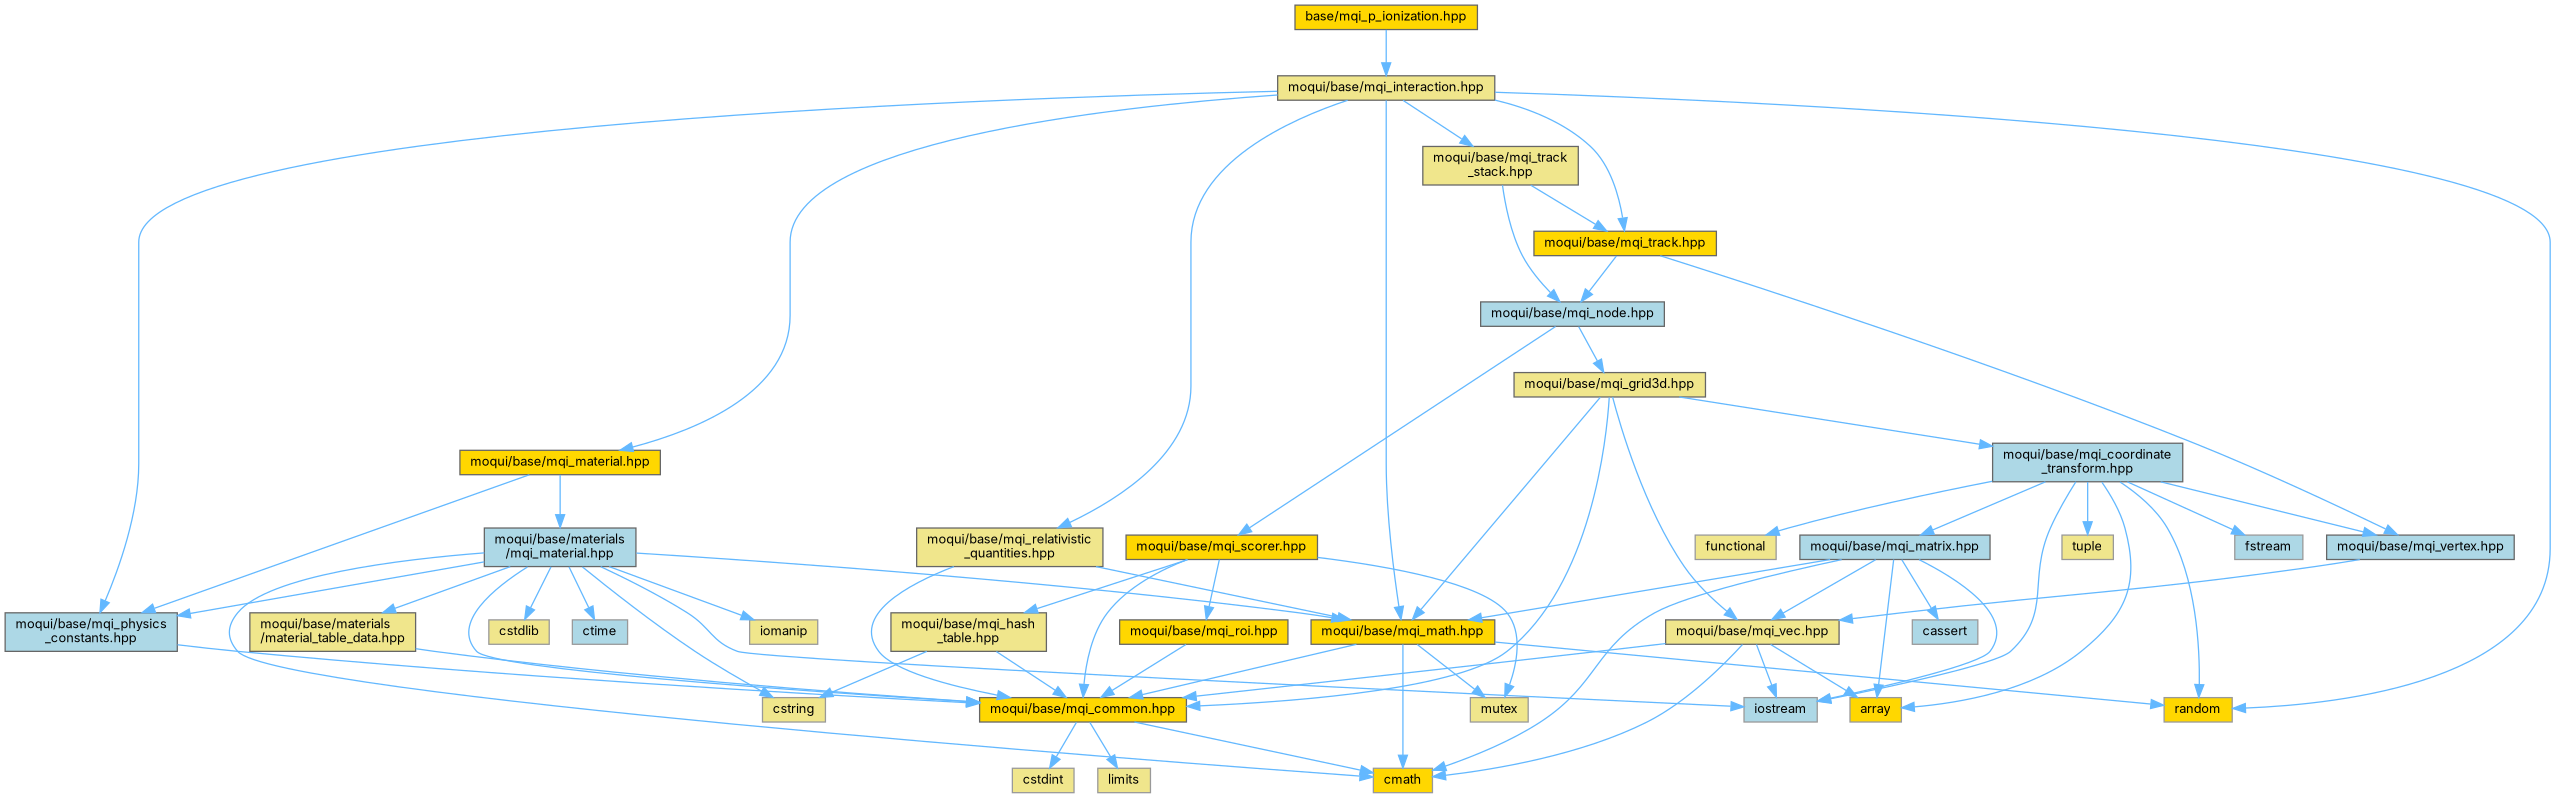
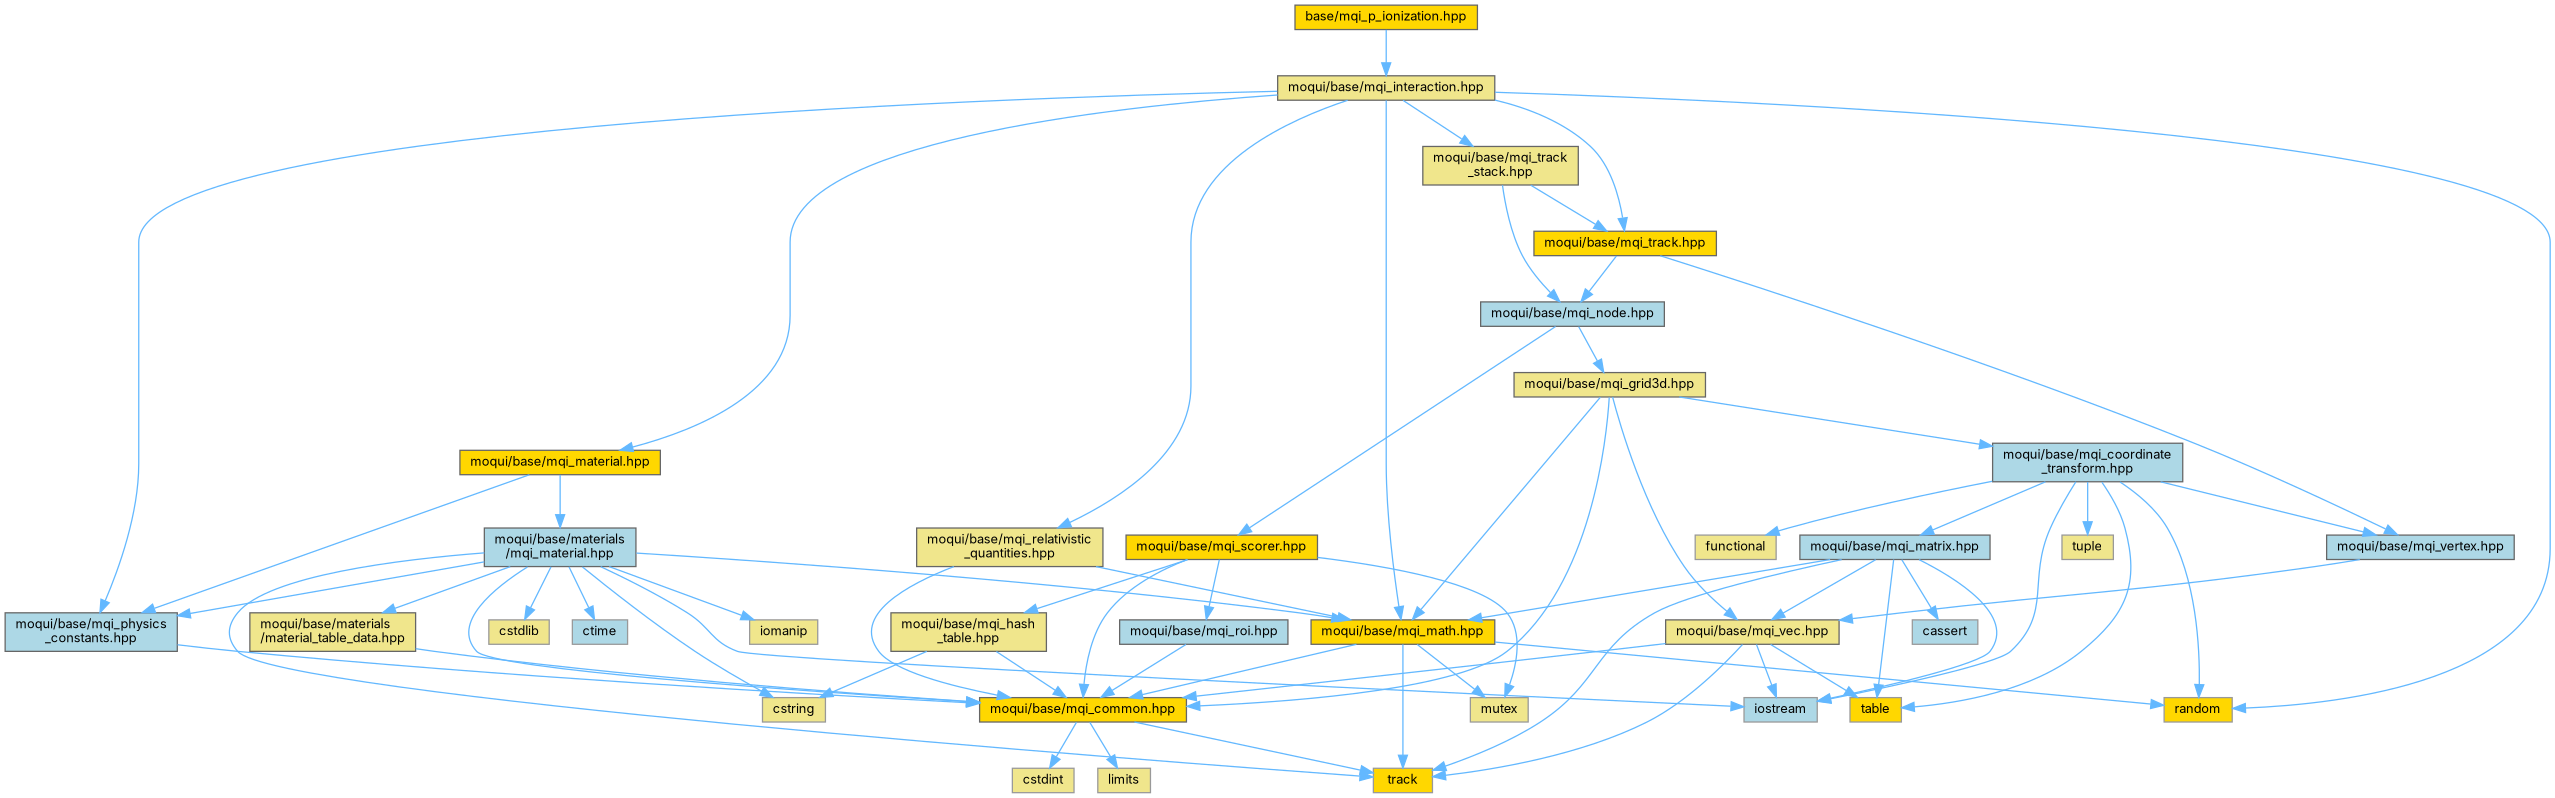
  digraph {
    fontname=Inter
    node [color=grey40 fillcolor=khaki fontname=Inter fontsize=10 shape=box style=filled]
    edge [color=steelblue1 fontname=Inter fontsize=10 labelfontname=Helvetica labelfontsize=10 style=solid]
    n1 [color=gray40 fillcolor=gold fontcolor=black height=0.2 label="base/mqi_p_ionization.hpp" width=0.4]
    n2 [height=0.2 label="moqui/base/mqi_interaction.hpp" width=0.4]
    n3 [color=grey60 fillcolor=gold height=0.2 label=random width=0.4]
    n4 [fillcolor=gold height=0.2 label="moqui/base/mqi_material.hpp" width=0.4]
    n5 [fillcolor=gold height=0.2 label="moqui/base/mqi_math.hpp" width=0.4]
    n6 [fillcolor=lightblue height=0.2 label="moqui/base/mqi_physics\l_constants.hpp" width=0.4]
    n7 [height=0.2 label="moqui/base/mqi_relativistic\l_quantities.hpp" width=0.4]
    n8 [fillcolor=gold height=0.2 label="moqui/base/mqi_track.hpp" width=0.4]
    n9 [height=0.2 label="moqui/base/mqi_track\l_stack.hpp" width=0.4]
    n10 [fillcolor=lightblue height=0.2 label="moqui/base/materials\l/mqi_material.hpp" width=0.4]
    n11 [fillcolor=gold height=0.2 label="moqui/base/mqi_common.hpp" width=0.4]
-   n12 [color=grey60 fillcolor=gold height=0.2 label=cmath width=0.4]
+   n12 [color=grey60 fillcolor=gold height=0.2 label=track width=0.4]
    n13 [color=grey60 height=0.2 label=mutex width=0.4]
    n14 [fillcolor=lightblue height=0.2 label="moqui/base/mqi_node.hpp" width=0.4]
    n15 [fillcolor=lightblue height=0.2 label="moqui/base/mqi_vertex.hpp" width=0.4]
    n16 [height=0.2 label="moqui/base/materials\l/material_table_data.hpp" width=0.4]
    n17 [color=grey60 height=0.2 label=cstdlib width=0.4]
    n18 [color=grey60 height=0.2 label=cstring width=0.4]
    n19 [color=grey60 fillcolor=lightblue height=0.2 label=ctime width=0.4]
    n20 [color=grey60 height=0.2 label=iomanip width=0.4]
    n21 [color=grey60 fillcolor=lightblue height=0.2 label=iostream width=0.4]
    n22 [color=grey60 height=0.2 label=cstdint width=0.4]
    n23 [color=grey60 height=0.2 label=limits width=0.4]
    n24 [height=0.2 label="moqui/base/mqi_grid3d.hpp" width=0.4]
    n25 [fillcolor=gold height=0.2 label="moqui/base/mqi_scorer.hpp" width=0.4]
    n26 [height=0.2 label="moqui/base/mqi_vec.hpp" width=0.4]
    n27 [fillcolor=lightblue height=0.2 label="moqui/base/mqi_coordinate\l_transform.hpp" width=0.4]
    n28 [height=0.2 label="moqui/base/mqi_hash\l_table.hpp" width=0.4]
-   n29 [fillcolor=gold height=0.2 label="moqui/base/mqi_roi.hpp" width=0.4]
-   n30 [color=grey60 fillcolor=gold height=0.2 label=array width=0.4]
-   n31 [color=grey60 fillcolor=lightblue height=0.2 label=fstream width=0.4]
+   n29 [fillcolor=lightblue height=0.2 label="moqui/base/mqi_roi.hpp" width=0.4]
+   n30 [color=grey60 fillcolor=gold height=0.2 label=table width=0.4]
    n32 [color=grey60 height=0.2 label=functional width=0.4]
    n33 [color=grey60 height=0.2 label=tuple width=0.4]
    n34 [fillcolor=lightblue height=0.2 label="moqui/base/mqi_matrix.hpp" width=0.4]
    n35 [color=grey60 fillcolor=lightblue height=0.2 label=cassert width=0.4]
    n1 -> n2
    n2 -> n3
    n2 -> n4
    n2 -> n5
    n2 -> n6
    n2 -> n7
    n2 -> n8
    n2 -> n9
    n4 -> n6
    n4 -> n10
    n5 -> n3
    n5 -> n11
    n5 -> n12
    n5 -> n13
    n6 -> n11
    n7 -> n5
    n7 -> n11
    n8 -> n14
    n8 -> n15
    n9 -> n8
    n9 -> n14
    n10 -> n5
    n10 -> n6
    n10 -> n11
    n10 -> n12
    n10 -> n16
    n10 -> n17
    n10 -> n18
    n10 -> n19
    n10 -> n20
    n10 -> n21
    n11 -> n12
    n11 -> n22
    n11 -> n23
    n14 -> n24
    n14 -> n25
    n15 -> n26
    n16 -> n11
    n24 -> n5
    n24 -> n11
    n24 -> n26
    n24 -> n27
    n25 -> n11
    n25 -> n13
    n25 -> n28
    n25 -> n29
    n26 -> n11
    n26 -> n12
    n26 -> n21
    n26 -> n30
    n27 -> n3
    n27 -> n15
    n27 -> n21
    n27 -> n30
-   n27 -> n31
    n27 -> n32
    n27 -> n33
    n27 -> n34
    n28 -> n11
    n28 -> n18
    n29 -> n11
    n34 -> n5
    n34 -> n12
    n34 -> n21
    n34 -> n26
    n34 -> n30
    n34 -> n35
  }
